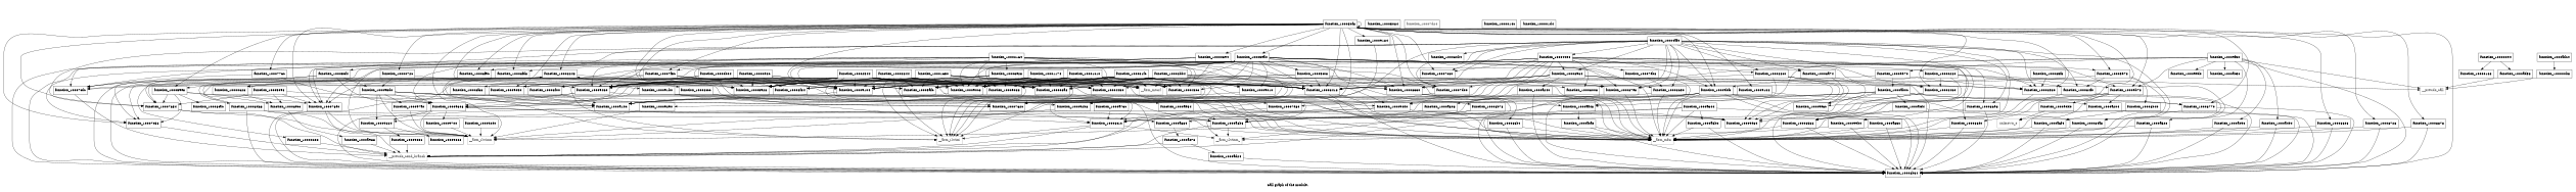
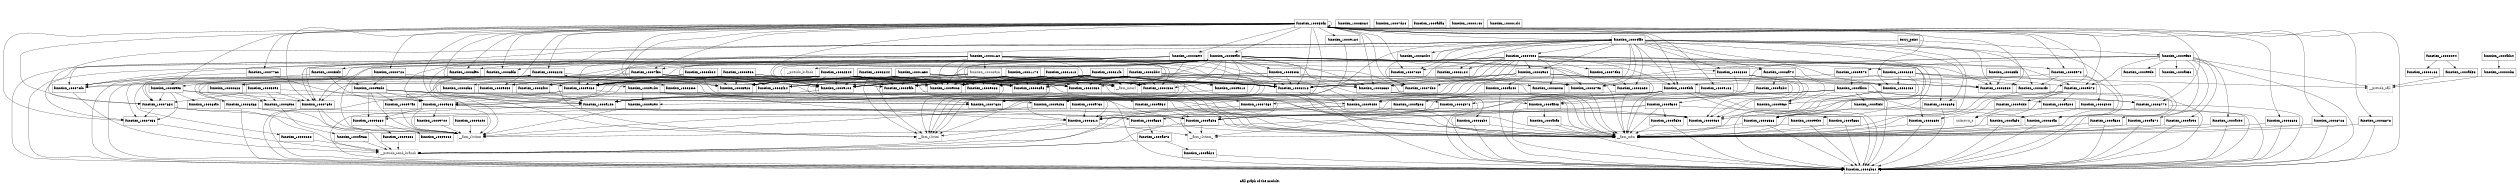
  digraph {
    label="Call graph of the module."
    node [shape=record]
    n1 [label="{function_10004430}"]
    n2 [color=gray50 fontcolor=gray50 label="{__asm_rlwinm_}"]
    n3 [label="{function_10005928}"]
    n4 [label="{function_100044e8}"]
+   n5 [label="{function_10008134}"]
    n6 [label="{function_10008580}"]
    n7 [label="{function_1000762c}"]
    n8 [label="{function_10008964}"]
    n9 [label="{function_10008a74}"]
    n10 [label="{function_10007654}"]
    n11 [label="{function_100076e0}"]
    n12 [label="{function_10007c58}"]
    n13 [label="{function_10007c80}"]
    n14 [label="{function_10008418}"]
    n15 [label="{function_10008698}"]
    n16 [label="{function_10007d00}"]
    n17 [label="{function_10007d80}"]
    n18 [label="{function_10007eb8}"]
    n19 [label="{function_10008008}"]
    n20 [label="{function_100088c0}"]
    n21 [label="{function_10008c1c}"]
    n22 [label="{function_10008538}"]
    n23 [label="{function_10009bfc}"]
    n24 [label="{function_10008b34}"]
    n25 [color=gray50 fontcolor=gray50 label="{__asm_mfcr}"]
    n26 [label="{function_10008330}"]
    n27 [label="{function_10009308}"]
    n28 [label="{function_10009460}"]
    n29 [label="{function_100094d0}"]
    n30 [label="{function_10009e64}"]
    n31 [label="{function_1000a240}"]
    n32 [label="{function_10009e6c}"]
+   n33 [label="{function_1000a2b4}"]
    n34 [color=gray50 fontcolor=gray50 label="{__asm_rlwinm}"]
    n35 [color=gray50 fontcolor=gray50 label="{__pseudo_cond_branch}"]
    n36 [label="{function_10008650}"]
    n37 [color=gray50 fontcolor=gray50 label="{__asm_rlwimi}"]
    n38 [label="{function_10008770}"]
    n39 [label="{function_1000a63c}"]
    n40 [label="{function_100092b8}"]
    n41 [label="{function_10009290}"]
    n42 [label="{function_1000aa48}"]
    n43 [label="{function_10005afc}"]
    n44 [label="{function_10005c08}"]
    n45 [label="{function_10008f34}"]
    n46 [label="{function_10009104}"]
    n47 [label="{function_100083b4}"]
    n48 [label="{function_1000a1bc}"]
    n49 [label="{function_10005cf4}"]
    n50 [label="{function_10007cdc}"]
    n51 [label="{function_100095d0}"]
    n52 [label="{function_10009700}"]
    n53 [label="{function_10009884}"]
    n54 [label="{function_1000a684}"]
    n55 [label="{function_1000a8b8}"]
    n56 [label="{function_100097a0}"]
    n57 [label="{function_10005ea0}"]
    n58 [label="{function_10008460}"]
    n59 [label="{function_10005978}"]
    n60 [label="{function_100086e0}"]
    n61 [label="{function_100087e8}"]
    n62 [label="{function_10007f5c}"]
    n63 [label="{function_10008b78}"]
    n64 [label="{function_10008f9c}"]
    n65 [label="{function_10008fd8}"]
    n66 [label="{function_10009010}"]
    n67 [label="{function_10009088}"]
    n68 [label="{function_100090c8}"]
    n69 [label="{function_10009b78}"]
    n70 [color=gray50 fontcolor=gray50 label="{__asm_mtcrf}"]
+   n71 [color=gray50 fontcolor=gray50 label="{__pseudo_branch}"]
    n72 [label="{function_100043cc}"]
    n73 [label="{function_100084a8}"]
    n74 [label="{function_100084f0}"]
    n75 [label="{function_10008b40}"]
    n76 [label="{function_10008f68}"]
    n77 [label="{function_10009dd0}"]
    n78 [label="{function_1000a204}"]
    n79 [color=gray50 fontcolor=gray50 label="{unknown_0}"]
    n80 [label="{function_100085f8}"]
    n81 [label="{function_1000a808}"]
    n82 [label="{function_10008248}"]
    n83 [label="{function_10008ccc}"]
    n84 [label="{function_10008d68}"]
    n85 [label="{function_1000a954}"]
    n86 [label="{function_1000a344}"]
    n87 [label="{function_10004af0}"]
    n88 [label="{function_100080b4}"]
    n89 [label="{function_100099b0}"]
    n90 [label="{function_10008608}"]
    n91 [label="{function_1000776c}"]
    n92 [label="{function_1000a6f4}"]
    n93 [label="{function_10005084}"]
-   n94 [label="{function_10007d24}" fontcolor=gray50]
+   n94 [label="{function_10007d24}"]
    n95 [label="{function_10008728}"]
    n96 [label="{function_10005098}"]
    n97 [label="{function_10008ecc}"]
    n98 [label="{function_1000a988}"]
    n99 [label="{function_100050f8}"]
    n100 [label="{function_100059e8}"]
    n101 [label="{function_10008878}"]
    n102 [label="{function_10009050}"]
    n103 [label="{function_10009138}"]
    n104 [label="{function_10009184}"]
    n105 [label="{function_100091b0}"]
    n106 [label="{function_10000394}"]
    n107 [label="{function_1000072c}"]
    n108 [label="{function_10008cac}"]
    n109 [label="{function_10000280}"]
    n110 [label="{function_10008f00}"]
    n111 [label="{function_1000acac}"]
    n112 [label="{function_100092e0}"]
    n113 [label="{function_1000983c}"]
    n114 [label="{function_10009868}"]
    n115 [label="{function_1000ac78}"]
    n116 [label="{function_10009e70}"]
    n117 [label="{function_1000ab0c}"]
    n118 [label="{function_1000acf4}"]
    n119 [label="{function_10009ed0}"]
    n120 [label="{function_10009f50}"]
    n121 [label="{function_1000a49c}"]
    n122 [label="{function_1000a4e4}"]
    n123 [label="{function_1000a52c}"]
+   n124 [label="{function_1000a574}"]
    n125 [label="{function_1000ac5c}"]
    n126 [color=gray50 fontcolor=gray50 label="{__pseudo_call}"]
    n127 [label="{function_1000a5bc}"]
    n128 [label="{function_1000ad24}"]
    n129 [label="{function_1000a73c}"]
    n130 [label="{function_1000ad58}"]
+   n131 [label="{function_1000ada8}"]
    n132 [label="{function_1000adc4}"]
    n133 [label="{function_100000b8}"]
    n134 [label="{function_10000094}"]
    n135 [label="{function_10000168}"]
    n136 [label="{function_1000014c}"]
    n137 [label="{function_100001d4}"]
+   n138 [label="{entry_point}"]
    n139 [label="{function_10000238}"]
    n140 [label="{function_10000628}"]
    n141 [label="{function_100006a8}"]
    n142 [label="{function_10000b04}"]
    n143 [label="{function_10000e3c}"]
    n144 [label="{function_10001174}"]
    n145 [label="{function_10001650}"]
    n146 [label="{function_10001c10}"]
    n147 [label="{function_10002164}"]
-   n148 [label="{function_10003e28}"]
+   n148 [label="{function_10003e28}" fontcolor=gray50]
    n149 [label="{function_10002544}"]
    n150 [label="{function_10002bb4}"]
    n151 [label="{function_100031fc}"]
    n152 [label="{function_10003844}"]
    n1 -> n2
+   n4 -> n5
    n4 -> n6
    n4 -> n7
    n4 -> n8
    n4 -> n9
    n4 -> n10
    n4 -> n11
    n4 -> n12
    n4 -> n13
    n4 -> n14
    n4 -> n15
    n4 -> n16
    n4 -> n17
    n4 -> n18
    n4 -> n19
    n4 -> n20
    n4 -> n21
    n4 -> n22
    n4 -> n23
    n6 -> n24
    n6 -> n25
    n8 -> n6
    n8 -> n14
    n8 -> n24
    n8 -> n26
    n8 -> n27
-   n8 -> n28
    n8 -> n29
    n8 -> n30
    n8 -> n31
    n9 -> n30
    n9 -> n32
+   n9 -> n33
    n10 -> n34
    n10 -> n35
    n11 -> n34
    n11 -> n35
    n12 -> n35
    n14 -> n24
    n14 -> n25
    n15 -> n24
    n15 -> n25
    n16 -> n35
    n17 -> n35
    n18 -> n36
    n20 -> n14
    n20 -> n24
    n20 -> n29
    n20 -> n30
    n20 -> n32
    n21 -> n2
    n21 -> n35
    n21 -> n37
    n22 -> n24
    n22 -> n25
    n23 -> n24
    n23 -> n25
    n23 -> n34
    n23 -> n38
    n23 -> n39
    n23 -> n40
    n23 -> n41
    n23 -> n42
    n26 -> n24
    n26 -> n25
    n26 -> n47
    n27 -> n24
    n27 -> n30
    n27 -> n34
    n27 -> n52
    n27 -> n53
    n27 -> n54
    n28 -> n21
    n28 -> n24
    n28 -> n27
    n29 -> n30
    n29 -> n53
    n29 -> n54
    n31 -> n24
    n31 -> n25
    n31 -> n81
+   n33 -> n63
+   n33 -> n86
    n36 -> n24
    n36 -> n25
    n38 -> n24
    n38 -> n25
    n39 -> n24
    n39 -> n25
    n40 -> n34
    n41 -> n34
    n42 -> n55
    n42 -> n111
    n44 -> n14
    n44 -> n16
    n44 -> n26
    n44 -> n45
    n44 -> n46
    n45 -> n48
    n46 -> n48
    n47 -> n24
    n47 -> n25
    n48 -> n24
    n48 -> n25
-   n49 -> n12
+   n10 -> n12
    n49 -> n27
    n49 -> n50
    n49 -> n51
    n50 -> n35
    n51 -> n27
    n51 -> n29
    n51 -> n30
    n51 -> n34
    n51 -> n53
    n51 -> n55
    n51 -> n56
    n52 -> n34
    n53 -> n113
    n53 -> n114
    n54 -> n115
    n55 -> n2
    n55 -> n35
    n56 -> n34
    n57 -> n1
    n57 -> n3
    n57 -> n14
    n57 -> n24
    n57 -> n25
    n57 -> n26
    n57 -> n28
    n57 -> n34
    n57 -> n37
    n57 -> n44
    n57 -> n46
    n57 -> n49
    n57 -> n58
    n57 -> n59
    n57 -> n60
    n57 -> n61
    n57 -> n62
    n57 -> n63
    n57 -> n64
    n57 -> n65
    n57 -> n66
    n57 -> n67
    n57 -> n68
    n57 -> n69
    n57 -> n70
+   n57 -> n71
    n57 -> n72
    n58 -> n24
    n58 -> n25
    n59 -> n61
    n59 -> n73
    n59 -> n74
    n59 -> n75
    n60 -> n24
    n60 -> n25
    n61 -> n24
    n61 -> n25
    n62 -> n14
    n62 -> n24
    n62 -> n45
    n62 -> n46
    n62 -> n76
    n63 -> n2
    n63 -> n55
    n64 -> n48
    n65 -> n48
    n66 -> n48
    n67 -> n48
    n68 -> n48
    n69 -> n30
    n69 -> n32
    n69 -> n77
    n69 -> n78
    n69 -> n79
    n73 -> n24
    n73 -> n25
    n74 -> n24
    n74 -> n25
    n75 -> n92
    n76 -> n48
    n77 -> n79
    n78 -> n24
    n78 -> n25
    n80 -> n6
    n81 -> n21
    n82 -> n24
    n82 -> n25
    n82 -> n83
    n82 -> n84
    n83 -> n21
    n83 -> n82
    n83 -> n85
    n84 -> n24
    n84 -> n34
    n84 -> n55
    n84 -> n82
    n85 -> n55
    n86 -> n24
    n86 -> n25
    n86 -> n34
    n86 -> n55
    n86 -> n127
    n87 -> n4
+   n87 -> n5
    n87 -> n6
    n87 -> n7
    n87 -> n8
    n87 -> n9
    n87 -> n10
    n87 -> n11
    n87 -> n13
    n87 -> n14
    n87 -> n15
    n87 -> n16
    n87 -> n19
    n87 -> n20
    n87 -> n22
    n87 -> n23
    n87 -> n27
    n87 -> n36
    n87 -> n58
    n87 -> n61
    n87 -> n73
    n87 -> n74
    n87 -> n88
    n87 -> n89
    n89 -> n2
    n89 -> n24
    n90 -> n24
    n90 -> n25
    n91 -> n27
    n91 -> n50
    n92 -> n24
    n92 -> n25
    n95 -> n24
    n95 -> n25
    n96 -> n7
    n96 -> n10
    n96 -> n11
    n96 -> n97
    n97 -> n98
    n98 -> n35
    n99 -> n3
    n99 -> n6
    n99 -> n7
    n99 -> n10
    n99 -> n11
    n99 -> n12
    n99 -> n13
    n99 -> n14
    n99 -> n16
    n99 -> n23
    n99 -> n24
    n99 -> n26
    n99 -> n34
    n99 -> n38
    n99 -> n45
    n99 -> n46
    n99 -> n57
    n99 -> n58
    n99 -> n59
    n99 -> n60
    n99 -> n62
    n99 -> n64
    n99 -> n65
    n99 -> n69
    n99 -> n82
+   n99 -> n87
    n99 -> n90
    n99 -> n91
    n99 -> n95
    n99 -> n99
    n99 -> n100
    n99 -> n101
    n99 -> n102
    n99 -> n103
    n99 -> n104
    n99 -> n105
    n99 -> n106
    n99 -> n107
    n100 -> n7
    n100 -> n10
    n100 -> n11
    n100 -> n12
    n100 -> n108
    n101 -> n24
    n101 -> n25
    n102 -> n48
    n103 -> n24
    n103 -> n40
    n104 -> n21
    n105 -> n24
    n105 -> n40
+   n105 -> n41
    n105 -> n42
    n106 -> n24
    n106 -> n25
    n106 -> n28
    n106 -> n29
    n106 -> n50
    n106 -> n70
    n106 -> n109
    n107 -> n28
    n107 -> n51
    n109 -> n22
    n109 -> n23
    n109 -> n58
    n109 -> n69
    n109 -> n74
    n109 -> n126
    n110 -> n48
    n111 -> n24
    n111 -> n25
    n112 -> n34
    n113 -> n35
    n115 -> n35
    n115 -> n128
    n116 -> n6
    n116 -> n26
    n116 -> n117
    n117 -> n21
    n117 -> n30
-   n117 -> n35
    n117 -> n38
    n117 -> n40
    n117 -> n42
    n117 -> n78
    n117 -> n118
    n118 -> n22
    n118 -> n73
    n120 -> n21
    n120 -> n24
    n120 -> n55
    n120 -> n69
    n120 -> n116
    n120 -> n119
    n120 -> n121
    n120 -> n122
    n120 -> n123
+   n120 -> n124
    n120 -> n125
    n120 -> n126
    n121 -> n24
    n121 -> n25
    n122 -> n24
    n122 -> n25
    n123 -> n24
    n123 -> n25
+   n124 -> n24
+   n124 -> n25
    n127 -> n24
    n127 -> n25
    n128 -> n24
    n129 -> n21
    n130 -> n126
    n132 -> n133
    n133 -> n126
    n134 -> n130
    n134 -> n135
+   n138 -> n34
+   n138 -> n120
    n139 -> n35
    n140 -> n97
    n141 -> n17
    n142 -> n3
    n142 -> n25
    n142 -> n28
    n142 -> n43
    n142 -> n45
    n142 -> n46
    n142 -> n102
    n142 -> n110
    n142 -> n141
    n143 -> n3
    n143 -> n25
    n143 -> n28
    n143 -> n43
    n143 -> n45
    n143 -> n46
    n143 -> n102
    n143 -> n110
    n143 -> n141
    n144 -> n1
    n144 -> n3
    n144 -> n14
    n144 -> n25
    n144 -> n28
    n144 -> n37
    n144 -> n43
    n144 -> n46
    n144 -> n67
    n144 -> n68
    n144 -> n70
    n144 -> n72
    n144 -> n141
    n145 -> n1
    n145 -> n3
    n145 -> n14
    n145 -> n25
    n145 -> n28
    n145 -> n37
    n145 -> n43
    n145 -> n46
    n145 -> n50
    n145 -> n67
    n145 -> n68
-   n145 -> n70
    n145 -> n72
    n145 -> n141
    n146 -> n1
    n146 -> n3
    n146 -> n14
    n146 -> n25
    n146 -> n28
    n146 -> n37
    n146 -> n43
    n146 -> n46
    n146 -> n67
    n146 -> n68
    n146 -> n70
    n146 -> n72
    n146 -> n141
    n147 -> n3
    n147 -> n7
    n147 -> n11
    n147 -> n14
    n147 -> n25
    n147 -> n28
    n147 -> n37
    n147 -> n46
    n147 -> n50
    n147 -> n67
    n147 -> n68
    n147 -> n70
    n147 -> n72
    n147 -> n141
    n147 -> n148
    n148 -> n1
    n148 -> n3
    n148 -> n14
    n148 -> n25
    n148 -> n28
    n148 -> n37
    n148 -> n46
    n148 -> n67
    n148 -> n68
    n148 -> n70
    n148 -> n72
    n148 -> n140
    n148 -> n141
    n149 -> n1
-   n149 -> n3
+   n149 -> n43
    n149 -> n6
    n149 -> n7
    n149 -> n10
    n149 -> n11
    n149 -> n12
    n149 -> n14
    n149 -> n19
    n149 -> n25
    n149 -> n28
    n149 -> n36
    n149 -> n37
    n149 -> n46
    n149 -> n50
    n149 -> n67
    n149 -> n68
    n149 -> n70
    n149 -> n72
    n149 -> n97
    n149 -> n100
    n149 -> n139
    n149 -> n141
    n150 -> n1
    n150 -> n3
    n150 -> n14
    n150 -> n25
    n150 -> n26
    n150 -> n27
    n150 -> n28
    n150 -> n37
    n150 -> n43
    n150 -> n45
    n150 -> n46
    n150 -> n61
    n150 -> n66
    n150 -> n67
    n150 -> n68
    n150 -> n70
    n150 -> n72
    n150 -> n141
    n151 -> n1
    n151 -> n3
    n151 -> n14
    n151 -> n25
    n151 -> n26
    n151 -> n27
    n151 -> n28
    n151 -> n37
    n151 -> n43
    n151 -> n45
    n151 -> n46
    n151 -> n61
    n151 -> n66
    n151 -> n67
    n151 -> n68
    n151 -> n70
    n151 -> n72
    n151 -> n141
    n152 -> n1
    n152 -> n3
    n152 -> n14
    n152 -> n25
    n152 -> n28
    n152 -> n37
    n152 -> n43
    n152 -> n46
    n152 -> n67
    n152 -> n68
    n152 -> n70
    n152 -> n140
    n152 -> n141
  }
